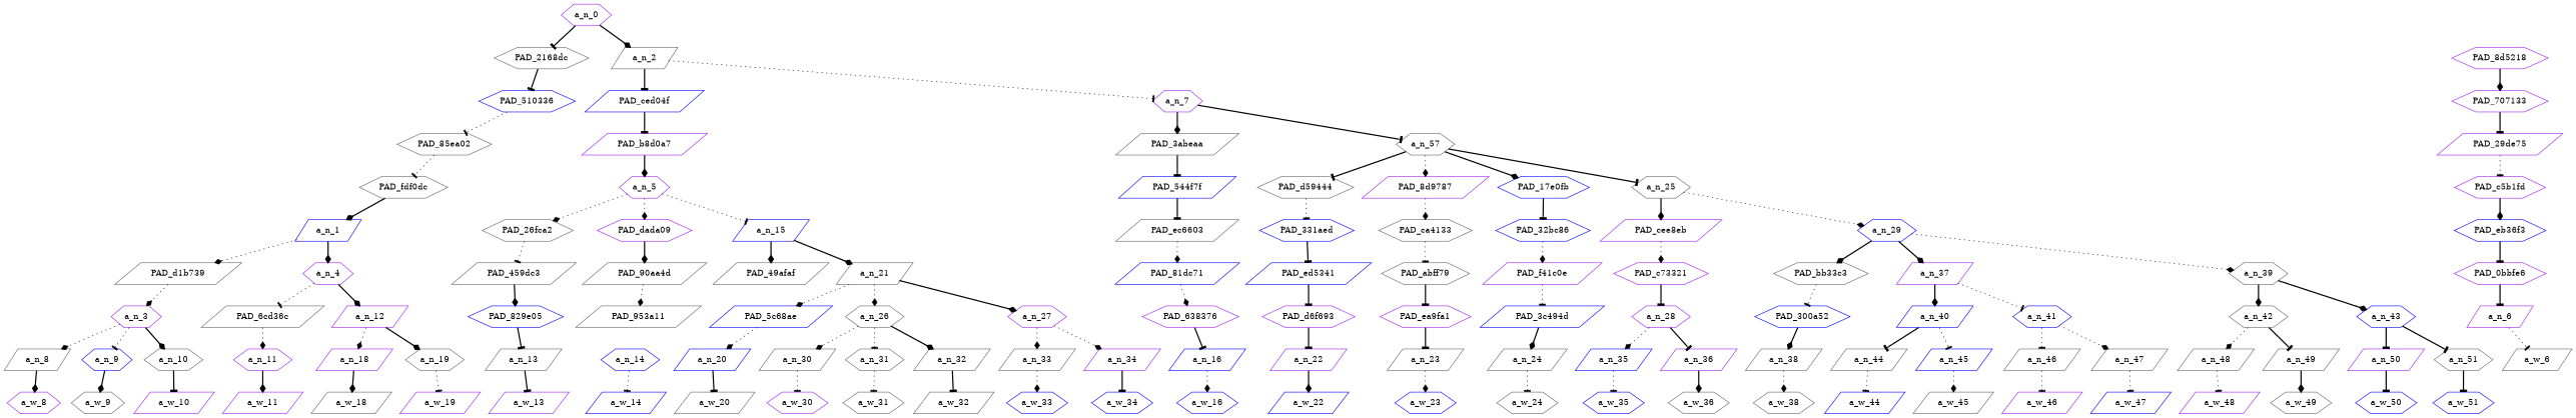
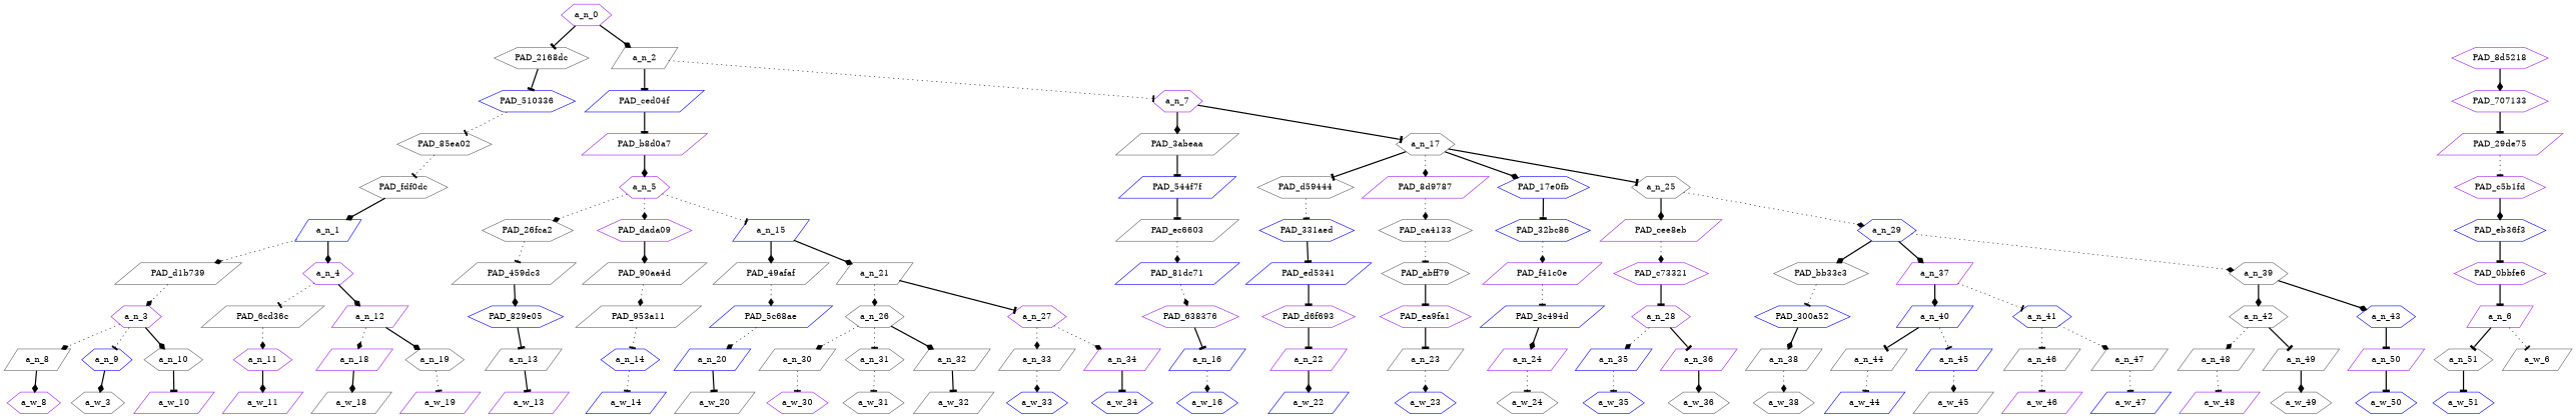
  strict digraph {
    node [color=gray40 div_dir=1 index=0 level=1 shape=parallelogram text_span="[14]" value=0.02387654]
    edge [arrowhead=tee style=bold]
    a_n_0 [color=purple level=9 shape=hexagon text_span="[0, 1, 2, 3, 4, 5, 6, 7, 8, 9, 10, 11, 12, 13, 14, 15, 16, 17, 18, 19, 20, 21, 22, 23, 24, 25, 26, 27, 28, 29]" value=1.00000003]
    PAD_2168dc [level=8 shape=hexagon text_span="[0, 1, 2, 3, 4, 5]" value=0.23959648]
    a_n_2 [index=1 level=8 text_span="[6, 7, 8, 9, 10, 11, 12, 13, 14, 15, 16, 17, 18, 19, 20, 21, 22, 23, 24, 25, 26, 27, 28, 29]" value=0.75987791]
    PAD_510336 [color=blue level=7 shape=hexagon text_span="[0, 1, 2, 3, 4, 5]" value=0.23959648]
    PAD_ced04f [color=blue index=1 level=7 text_span="[6, 7, 8, 9, 10, 11, 12, 13]" value=0.25353852]
    a_n_7 [color=purple index=3 level=7 shape=hexagon text_span="[15, 16, 17, 18, 19, 20, 21, 22, 23, 24, 25, 26, 27, 28, 29]" value=0.48207853]
    PAD_85ea02 [level=6 shape=hexagon text_span="[0, 1, 2, 3, 4, 5]" value=0.23959648]
    PAD_8d5218 [color=purple div_dir=-1 index=2 level=7 shape=hexagon]
    PAD_707133 [color=purple div_dir=-1 index=2 level=6 shape=hexagon]
    PAD_b8d0a7 [color=purple index=1 level=6 text_span="[6, 7, 8, 9, 10, 11, 12, 13]" value=0.25353852]
    PAD_3abeaa [index=3 level=6 text_span="[15]" value=0.01944975]
-   a_n_17 [index=4 level=6 shape=hexagon text_span="[16, 17, 18, 19, 20, 21, 22, 23, 24, 25, 26, 27, 28, 29]" value=0.46235768 label=a_n_57]
+   a_n_17 [index=4 level=6 shape=hexagon text_span="[16, 17, 18, 19, 20, 21, 22, 23, 24, 25, 26, 27, 28, 29]" value=0.46235768]
    PAD_fdf0dc [level=5 shape=hexagon text_span="[0, 1, 2, 3, 4, 5]" value=0.23959648]
    a_n_1 [color=blue level=4 text_span="[0, 1, 2, 3, 4, 5]" value=0.23959648]
    PAD_d1b739 [level=3 text_span="[0, 1, 2]" value=0.11701943]
    a_n_4 [color=purple index=1 level=3 shape=hexagon text_span="[3, 4, 5]" value=0.12219103]
    a_n_3 [color=purple level=2 shape=hexagon text_span="[0, 1, 2]" value=0.11701943]
    PAD_6cd36c [index=1 level=2 text_span="[3]" value=0.02104504]
    a_n_12 [color=purple index=2 level=2 text_span="[4, 5]" value=0.10089165]
    a_n_8 [text_span="[0]" value=0.02797955]
    a_n_9 [color=blue index=1 shape=hexagon text_span="[1]" value=0.05967319]
    a_n_10 [index=2 shape=hexagon text_span="[2]" value=0.02907628]
    a_n_11 [color=purple index=3 shape=hexagon text_span="[3]" value=0.02104504]
    a_n_18 [color=purple index=4 text_span="[4]" value=0.03183013]
    a_n_19 [index=5 shape=hexagon text_span="[5]" value=0.06883167]
    a_w_8 [color=purple div_dir=0 level=0 shape=hexagon text_span="[0]" value=a]
-   a_w_9 [div_dir=0 index=1 level=0 shape=hexagon text_span="[1]" value=facile]
+   a_w_9 [div_dir=0 index=1 level=0 shape=hexagon text_span="[1]" value=facile label=a_w_3]
    a_w_10 [color=purple div_dir=0 index=2 level=0 text_span="[2]" value=claim]
    a_w_11 [color=purple div_dir=0 index=3 level=0 text_span="[3]" value=of]
    a_w_18 [div_dir=0 index=4 level=0 text_span="[4]" value=anti]
    a_w_19 [color=purple div_dir=0 index=5 level=0 text_span="[5]" value=semitism]
    PAD_29de75 [color=purple div_dir=-1 index=2 level=5]
    a_n_5 [color=purple index=1 level=5 shape=hexagon text_span="[6, 7, 8, 9, 10, 11, 12, 13]" value=0.25353852]
    PAD_544f7f [color=blue index=3 level=5 text_span="[15]" value=0.01944975]
    PAD_d59444 [index=4 level=5 shape=hexagon text_span="[16]" value=0.02492527]
    PAD_8d9787 [color=purple index=5 level=5 text_span="[17]" value=0.01967279]
    PAD_17e0fb [color=blue index=6 level=5 shape=hexagon text_span="[18]" value=0.01854180]
    a_n_25 [index=7 level=5 shape=hexagon text_span="[19, 20, 21, 22, 23, 24, 25, 26, 27, 28, 29]" value=0.39895507]
    PAD_c5b1fd [color=purple div_dir=-1 index=4 level=4 shape=hexagon]
    PAD_eb36f3 [color=blue div_dir=-1 index=6 level=3 shape=hexagon]
    PAD_0bbfe6 [color=purple div_dir=-1 index=8 level=2 shape=hexagon]
    a_n_6 [color=purple div_dir=-1 index=14]
    a_w_6 [div_dir=0 index=14 level=0 value=and]
    PAD_26fca2 [div_dir=-1 index=1 level=4 shape=hexagon text_span="[6]" value=0.01816694]
    PAD_dada09 [color=purple div_dir=-1 index=2 level=4 shape=hexagon text_span="[7]" value=0.01479086]
    a_n_15 [color=blue index=3 level=4 text_span="[8, 9, 10, 11, 12, 13]" value=0.22024265]
    PAD_459dc3 [div_dir=-1 index=2 level=3 text_span="[6]" value=0.01816694]
    PAD_90aa4d [div_dir=-1 index=3 level=3 text_span="[7]" value=0.01479086]
    PAD_49afaf [index=4 level=3 text_span="[8]" value=0.02489459]
    a_n_21 [index=5 level=3 text_span="[9, 10, 11, 12, 13]" value=0.19494902]
    PAD_829e05 [color=blue div_dir=-1 index=3 level=2 shape=hexagon text_span="[6]" value=0.01816694]
    PAD_953a11 [div_dir=-1 index=4 level=2 text_span="[7]" value=0.01479086]
    PAD_5c68ae [color=blue index=5 level=2 text_span="[8]" value=0.02489459]
    a_n_26 [index=6 level=2 shape=hexagon text_span="[9, 10, 11]" value=0.07366969]
    a_n_27 [color=purple index=7 level=2 shape=hexagon text_span="[12, 13]" value=0.12087085]
    a_n_13 [div_dir=-1 index=6 text_span="[6]" value=0.01816694]
    a_w_13 [color=purple div_dir=0 index=6 level=0 text_span="[6]" value=does]
    a_n_14 [color=blue div_dir=-1 index=7 shape=hexagon text_span="[7]" value=0.01479086]
    a_w_14 [color=blue div_dir=0 index=7 level=0 text_span="[7]" value=not]
    a_n_20 [color=blue index=8 text_span="[8]" value=0.02489459]
    a_n_30 [index=9 text_span="[9]" value=0.01748359]
    a_n_31 [index=10 shape=hexagon text_span="[10]" value=0.02726528]
    a_n_32 [div_dir=-1 index=11 text_span="[11]" value=0.02886638]
    a_n_33 [index=12 text_span="[12]" value=0.04559299]
    a_n_34 [color=purple index=13 text_span="[13]" value=0.07468529]
    a_w_20 [div_dir=0 index=8 level=0 text_span="[8]" value=equal]
    a_w_30 [color=purple div_dir=0 index=9 level=0 shape=hexagon text_span="[9]" value=the]
    a_w_31 [div_dir=0 index=10 level=0 shape=hexagon text_span="[10]" value=new]
    a_w_32 [div_dir=0 index=11 level=0 text_span="[11]" value=ones]
    a_w_33 [color=blue div_dir=0 index=12 level=0 shape=hexagon text_span="[12]" value=murder]
    a_w_34 [color=blue div_dir=0 index=13 level=0 shape=hexagon text_span="[13]" value=jews]
    PAD_ec6603 [index=5 level=4 text_span="[15]" value=0.01944975]
    PAD_331aed [color=blue index=6 level=4 shape=hexagon text_span="[16]" value=0.02492527]
    PAD_ca4133 [index=7 level=4 shape=hexagon text_span="[17]" value=0.01967279]
    PAD_32bc86 [color=blue index=8 level=4 shape=hexagon text_span="[18]" value=0.01854180]
    PAD_cee8eb [color=purple index=9 level=4 text_span="[19, 20]" value=0.04004791]
    a_n_29 [color=blue index=10 level=4 shape=hexagon text_span="[21, 22, 23, 24, 25, 26, 27, 28, 29]" value=0.35869125]
    PAD_81dc71 [color=blue index=7 level=3 text_span="[15]" value=0.01944975]
    PAD_638376 [color=purple index=9 level=2 shape=hexagon text_span="[15]" value=0.01944975]
    a_n_16 [color=blue index=15 text_span="[15]" value=0.01944975]
    a_w_16 [color=blue div_dir=0 index=15 level=0 shape=hexagon text_span="[15]" value=are]
    PAD_ed5341 [color=blue index=8 level=3 text_span="[16]" value=0.02492527]
    PAD_abff79 [index=9 level=3 shape=hexagon text_span="[17]" value=0.01967279]
    PAD_f41c0e [color=purple index=10 level=3 text_span="[18]" value=0.01854180]
    PAD_c73321 [color=purple index=11 level=3 shape=hexagon text_span="[19, 20]" value=0.04004791]
    PAD_bb33c3 [div_dir=-1 index=13 level=3 shape=hexagon text_span="[25]" value=0.01845830]
    a_n_37 [color=purple index=12 level=3 text_span="[21, 22, 23, 24]" value=0.12889474]
    a_n_39 [index=14 level=3 shape=hexagon text_span="[26, 27, 28, 29]" value=0.21112383]
    PAD_d6f693 [color=purple index=10 level=2 shape=hexagon text_span="[16]" value=0.02492527]
    a_n_22 [color=purple index=16 text_span="[16]" value=0.02492527]
    a_w_22 [color=blue div_dir=0 index=16 level=0 text_span="[16]" value=driving]
    PAD_ea9fa1 [color=purple index=11 level=2 shape=hexagon text_span="[17]" value=0.01967279]
    a_n_23 [index=17 text_span="[17]" value=0.01967279]
    a_w_23 [color=blue div_dir=0 index=17 level=0 shape=hexagon text_span="[17]" value=them]
    PAD_3c494d [color=blue index=12 level=2 text_span="[18]" value=0.01854180]
-   a_n_24 [index=18 text_span="[18]" value=0.01854180]
+   a_n_24 [color=purple index=18 text_span="[18]" value=0.01854180]
    a_w_24 [div_dir=0 index=18 level=0 shape=hexagon text_span="[18]" value=out]
    a_n_28 [color=purple index=13 level=2 shape=hexagon text_span="[19, 20]" value=0.04004791]
    PAD_300a52 [color=blue div_dir=-1 index=16 level=2 shape=hexagon text_span="[25]" value=0.01845830]
    a_n_40 [color=blue index=14 level=2 text_span="[21, 22]" value=0.04758099]
    a_n_41 [color=blue index=15 level=2 shape=hexagon text_span="[23, 24]" value=0.08122807]
    a_n_42 [index=17 level=2 shape=hexagon text_span="[26, 27]" value=0.07174989]
    a_n_43 [color=blue index=18 level=2 shape=hexagon text_span="[28, 29]" value=0.13914866]
    a_n_35 [color=blue index=19 text_span="[19]" value=0.02185650]
    a_n_36 [color=purple index=20 text_span="[20]" value=0.01814698]
    a_w_35 [color=blue div_dir=0 index=19 level=0 shape=hexagon text_span="[19]" value=especially]
    a_w_36 [div_dir=0 index=20 level=0 shape=hexagon text_span="[20]" value=when]
    a_n_38 [div_dir=-1 index=25 text_span="[25]" value=0.01845830]
    a_n_44 [div_dir=-1 index=21 text_span="[21]" value=0.01796760]
    a_n_45 [color=blue index=22 text_span="[22]" value=0.02952953]
    a_n_46 [index=23 text_span="[23]" value=0.02036886]
    a_n_47 [index=24 text_span="[24]" value=0.06081480]
    a_n_48 [div_dir=-1 index=26 text_span="[26]" value=0.02342699]
    a_n_49 [index=27 text_span="[27]" value=0.04808965]
    a_n_50 [color=purple index=28 text_span="[28]" value=0.02481039]
    a_n_51 [index=29 shape=hexagon text_span="[29]" value=0.11421443]
    a_w_38 [div_dir=0 index=25 level=0 shape=hexagon text_span="[25]" value=and1]
    a_w_44 [color=blue div_dir=0 index=21 level=0 text_span="[21]" value=the1]
    a_w_45 [div_dir=0 index=22 level=0 text_span="[22]" value=muslims]
    a_w_46 [color=purple div_dir=0 index=23 level=0 text_span="[23]" value=are1]
    a_w_47 [color=blue div_dir=0 index=24 level=0 text_span="[24]" value=semites]
    a_w_48 [color=purple div_dir=0 index=26 level=0 text_span="[26]" value=the2]
    a_w_49 [div_dir=0 index=27 level=0 shape=hexagon text_span="[27]" value=jews1]
    a_w_50 [color=blue div_dir=0 index=28 level=0 shape=hexagon text_span="[28]" value=are2]
    a_w_51 [color=blue div_dir=0 index=29 level=0 shape=hexagon text_span="[29]" value=khazars]
    a_n_0 -> PAD_2168dc
    a_n_0 -> a_n_2 [arrowhead=diamond]
    PAD_2168dc -> PAD_510336
    a_n_2 -> PAD_ced04f
    a_n_2 -> a_n_7 [style=dotted]
    PAD_510336 -> PAD_85ea02 [style=dotted]
    PAD_ced04f -> PAD_b8d0a7
    a_n_7 -> PAD_3abeaa [arrowhead=diamond]
    a_n_7 -> a_n_17
    PAD_85ea02 -> PAD_fdf0dc [style=dotted]
    PAD_8d5218 -> PAD_707133 [arrowhead=diamond]
    PAD_707133 -> PAD_29de75
    PAD_b8d0a7 -> a_n_5 [arrowhead=diamond]
    PAD_3abeaa -> PAD_544f7f
    a_n_17 -> PAD_d59444
    a_n_17 -> PAD_8d9787 [arrowhead=diamond style=dotted]
    a_n_17 -> PAD_17e0fb [arrowhead=diamond]
    a_n_17 -> a_n_25
    PAD_fdf0dc -> a_n_1 [arrowhead=diamond]
    a_n_1 -> PAD_d1b739 [arrowhead=diamond style=dotted]
    a_n_1 -> a_n_4 [arrowhead=diamond]
    PAD_d1b739 -> a_n_3 [arrowhead=diamond style=dotted]
    a_n_4 -> PAD_6cd36c [style=dotted]
    a_n_4 -> a_n_12 [arrowhead=diamond]
    a_n_3 -> a_n_8 [arrowhead=diamond style=dotted]
    a_n_3 -> a_n_9 [style=dotted]
    a_n_3 -> a_n_10 [arrowhead=diamond]
    PAD_6cd36c -> a_n_11 [arrowhead=diamond style=dotted]
    a_n_12 -> a_n_18 [arrowhead=diamond style=dotted]
    a_n_12 -> a_n_19 [arrowhead=diamond]
    a_n_8 -> a_w_8 [arrowhead=diamond]
    a_n_9 -> a_w_9 [arrowhead=diamond]
    a_n_10 -> a_w_10
    a_n_11 -> a_w_11 [arrowhead=diamond]
    a_n_18 -> a_w_18 [arrowhead=diamond]
    a_n_19 -> a_w_19 [style=dotted]
    PAD_29de75 -> PAD_c5b1fd [style=dotted]
    a_n_5 -> PAD_26fca2 [arrowhead=diamond style=dotted]
    a_n_5 -> PAD_dada09 [arrowhead=diamond style=dotted]
    a_n_5 -> a_n_15 [style=dotted]
    PAD_544f7f -> PAD_ec6603
    PAD_d59444 -> PAD_331aed [style=dotted]
    PAD_8d9787 -> PAD_ca4133 [arrowhead=diamond style=dotted]
    PAD_17e0fb -> PAD_32bc86
    a_n_25 -> PAD_cee8eb [arrowhead=diamond]
    a_n_25 -> a_n_29 [arrowhead=diamond style=dotted]
    PAD_c5b1fd -> PAD_eb36f3 [arrowhead=diamond]
    PAD_eb36f3 -> PAD_0bbfe6
    PAD_0bbfe6 -> a_n_6
    a_n_6 -> a_w_6 [style=dotted]
    PAD_26fca2 -> PAD_459dc3 [style=dotted]
    PAD_dada09 -> PAD_90aa4d [arrowhead=diamond]
    a_n_15 -> PAD_49afaf [arrowhead=diamond]
    a_n_15 -> a_n_21 [arrowhead=diamond]
    PAD_459dc3 -> PAD_829e05 [arrowhead=diamond]
    PAD_90aa4d -> PAD_953a11 [arrowhead=diamond style=dotted]
-   a_n_21 -> PAD_5c68ae [arrowhead=diamond style=dotted]
+   PAD_49afaf -> PAD_5c68ae [arrowhead=diamond style=dotted]
    a_n_21 -> a_n_26 [arrowhead=diamond style=dotted]
-   a_n_21 -> a_n_27 [arrowhead=diamond]
+   a_n_21 -> a_n_27
    PAD_829e05 -> a_n_13
+   PAD_953a11 -> a_n_14 [style=dotted]
    PAD_5c68ae -> a_n_20 [arrowhead=diamond style=dotted]
    a_n_26 -> a_n_30 [arrowhead=diamond style=dotted]
    a_n_26 -> a_n_31 [style=dotted]
    a_n_26 -> a_n_32 [arrowhead=diamond]
    a_n_27 -> a_n_33 [arrowhead=diamond style=dotted]
    a_n_27 -> a_n_34 [arrowhead=diamond style=dotted]
    a_n_13 -> a_w_13
    a_n_14 -> a_w_14 [style=dotted]
    a_n_20 -> a_w_20
    a_n_30 -> a_w_30 [style=dotted]
    a_n_31 -> a_w_31 [style=dotted]
    a_n_32 -> a_w_32
    a_n_33 -> a_w_33 [arrowhead=diamond style=dotted]
    a_n_34 -> a_w_34
    PAD_ec6603 -> PAD_81dc71 [arrowhead=diamond style=dotted]
    PAD_331aed -> PAD_ed5341
    PAD_ca4133 -> PAD_abff79 [style=dotted]
    PAD_32bc86 -> PAD_f41c0e [arrowhead=diamond style=dotted]
    PAD_cee8eb -> PAD_c73321 [arrowhead=diamond style=dotted]
    a_n_29 -> PAD_bb33c3 [arrowhead=diamond]
    a_n_29 -> a_n_37 [arrowhead=diamond]
    a_n_29 -> a_n_39 [arrowhead=diamond style=dotted]
    PAD_81dc71 -> PAD_638376 [arrowhead=diamond style=dotted]
    PAD_638376 -> a_n_16
    a_n_16 -> a_w_16 [arrowhead=diamond style=dotted]
    PAD_ed5341 -> PAD_d6f693
    PAD_abff79 -> PAD_ea9fa1
    PAD_f41c0e -> PAD_3c494d [style=dotted]
    PAD_c73321 -> a_n_28
    PAD_bb33c3 -> PAD_300a52 [style=dotted]
    a_n_37 -> a_n_40 [arrowhead=diamond]
    a_n_37 -> a_n_41 [style=dotted]
    a_n_39 -> a_n_42 [arrowhead=diamond]
    a_n_39 -> a_n_43 [arrowhead=diamond]
    PAD_d6f693 -> a_n_22
    a_n_22 -> a_w_22 [arrowhead=diamond]
    PAD_ea9fa1 -> a_n_23
    a_n_23 -> a_w_23 [arrowhead=diamond style=dotted]
    PAD_3c494d -> a_n_24 [arrowhead=diamond]
    a_n_24 -> a_w_24 [style=dotted]
    a_n_28 -> a_n_35 [arrowhead=diamond style=dotted]
    a_n_28 -> a_n_36
    PAD_300a52 -> a_n_38 [arrowhead=diamond]
    a_n_40 -> a_n_44
    a_n_40 -> a_n_45 [style=dotted]
    a_n_41 -> a_n_46 [style=dotted]
    a_n_41 -> a_n_47 [arrowhead=diamond style=dotted]
    a_n_42 -> a_n_48 [arrowhead=diamond style=dotted]
    a_n_42 -> a_n_49
    a_n_43 -> a_n_50
-   a_n_43 -> a_n_51
+   a_n_6 -> a_n_51
    a_n_35 -> a_w_35 [style=dotted]
    a_n_36 -> a_w_36 [arrowhead=diamond]
    a_n_38 -> a_w_38 [arrowhead=diamond style=dotted]
    a_n_44 -> a_w_44 [style=dotted]
    a_n_45 -> a_w_45 [arrowhead=diamond style=dotted]
    a_n_46 -> a_w_46 [style=dotted]
    a_n_47 -> a_w_47 [style=dotted]
    a_n_48 -> a_w_48 [style=dotted]
    a_n_49 -> a_w_49 [arrowhead=diamond]
    a_n_50 -> a_w_50
    a_n_51 -> a_w_51
  }
